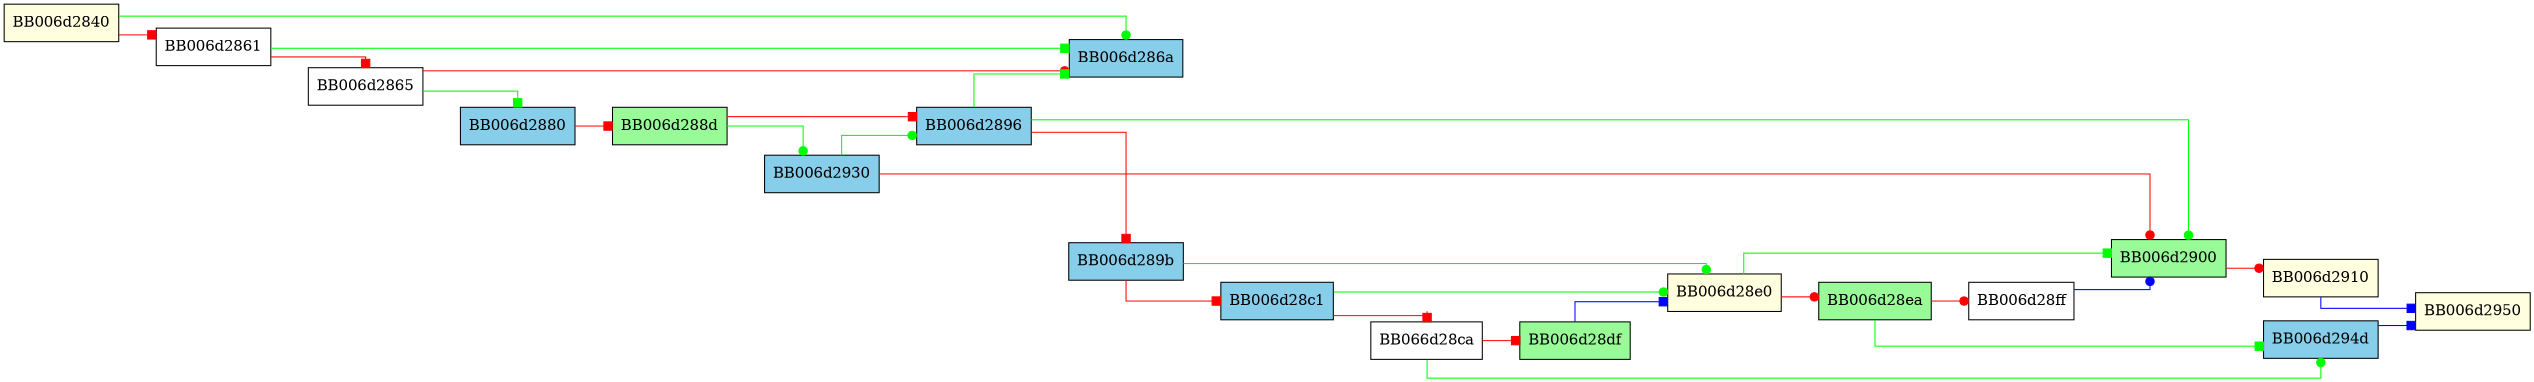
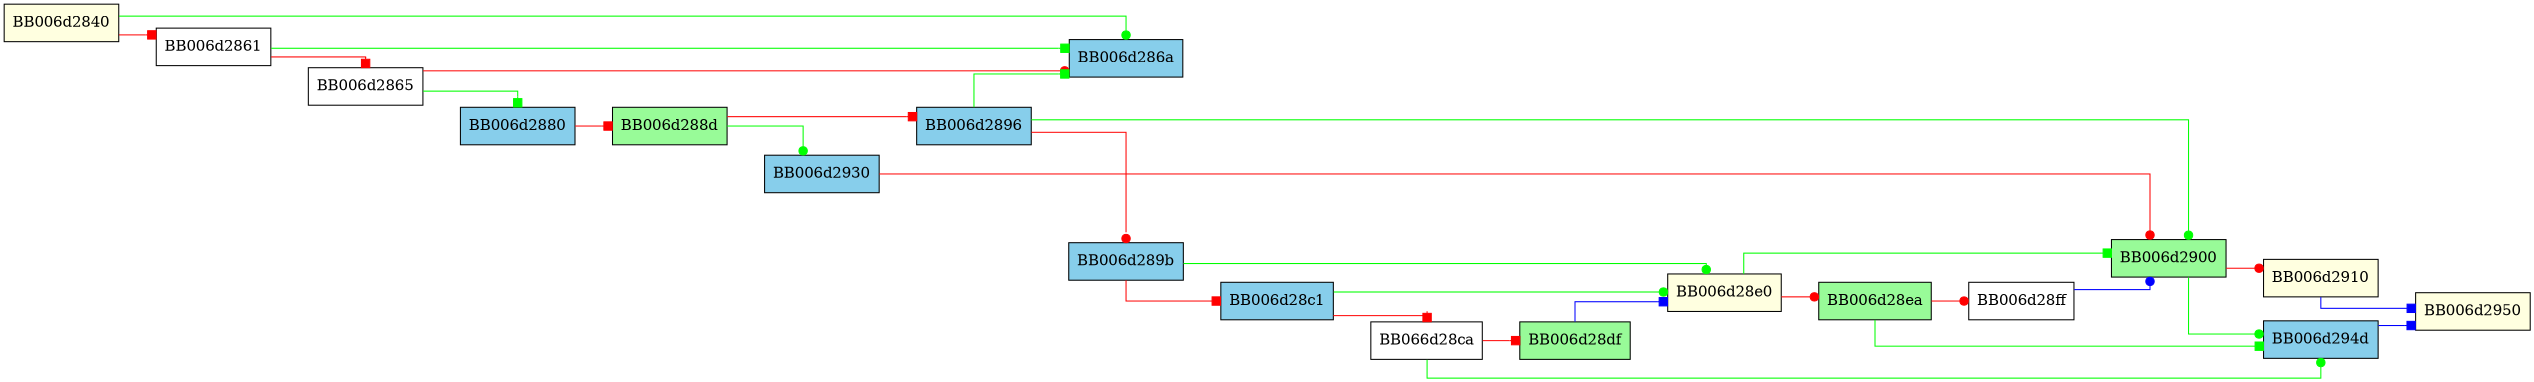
  digraph {
    fontname="DejaVu Serif"
    rankdir=LR
    splines=ortho
    node [fillcolor=skyblue fontname="DejaVu Serif" shape=box style=filled]
    edge [arrowhead=box color=green fontname="DejaVu Serif"]
    BB006d2840 [fillcolor=lightyellow]
    BB006d286a
    BB006d2861 [fillcolor=white]
    BB006d2865 [fillcolor=white]
    BB006d2880
    BB006d288d [fillcolor=palegreen]
    BB006d2930
    BB006d2896
    BB006d2900 [fillcolor=palegreen]
    BB006d289b
    BB006d2950 [fillcolor=lightyellow]
    BB006d294d
    BB006d2910 [fillcolor=lightyellow]
    BB006d28e0 [fillcolor=lightyellow]
    BB006d28c1
    BB006d28ea [fillcolor=palegreen]
    n17 [fillcolor=white label=BB066d28ca]
    BB006d28ff [fillcolor=white]
    BB006d28df [fillcolor=palegreen]
    BB006d2840 -> BB006d286a [arrowhead=dot]
    BB006d2840 -> BB006d2861 [color=red]
    BB006d2861 -> BB006d286a
    BB006d2861 -> BB006d2865 [color=red]
    BB006d2865 -> BB006d286a [arrowhead=dot color=red]
    BB006d2865 -> BB006d2880
    BB006d2880 -> BB006d288d [color=red]
    BB006d288d -> BB006d2930 [arrowhead=dot]
    BB006d288d -> BB006d2896 [color=red]
-   BB006d2930 -> BB006d2896 [arrowhead=dot]
    BB006d2930 -> BB006d2900 [arrowhead=dot color=red]
    BB006d2896 -> BB006d286a
    BB006d2896 -> BB006d2900 [arrowhead=dot]
-   BB006d2896 -> BB006d289b [color=red]
+   BB006d2896 -> BB006d289b [arrowhead=dot color=red]
+   BB006d2900 -> BB006d294d [arrowhead=dot]
    BB006d2900 -> BB006d2910 [arrowhead=dot color=red]
    BB006d289b -> BB006d28e0 [arrowhead=dot]
    BB006d289b -> BB006d28c1 [color=red]
    BB006d294d -> BB006d2950 [color=blue]
    BB006d2910 -> BB006d2950 [color=blue]
    BB006d28e0 -> BB006d2900
    BB006d28e0 -> BB006d28ea [arrowhead=dot color=red]
    BB006d28c1 -> BB006d28e0 [arrowhead=dot]
    BB006d28c1 -> n17 [color=red]
    BB006d28ea -> BB006d294d
    BB006d28ea -> BB006d28ff [arrowhead=dot color=red]
    n17 -> BB006d294d [arrowhead=dot]
    n17 -> BB006d28df [color=red]
    BB006d28ff -> BB006d2900 [arrowhead=dot color=blue]
    BB006d28df -> BB006d28e0 [color=blue]
  }
